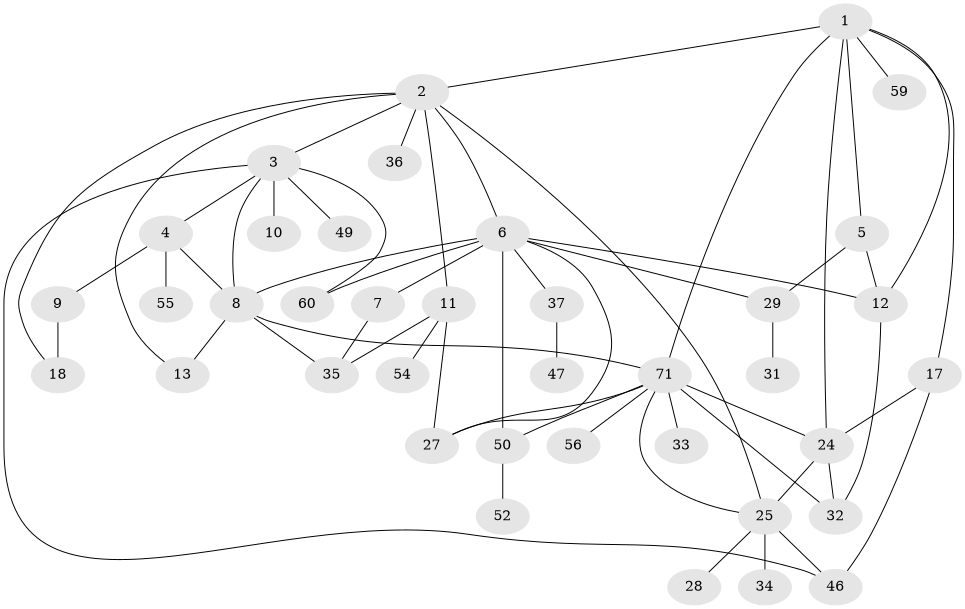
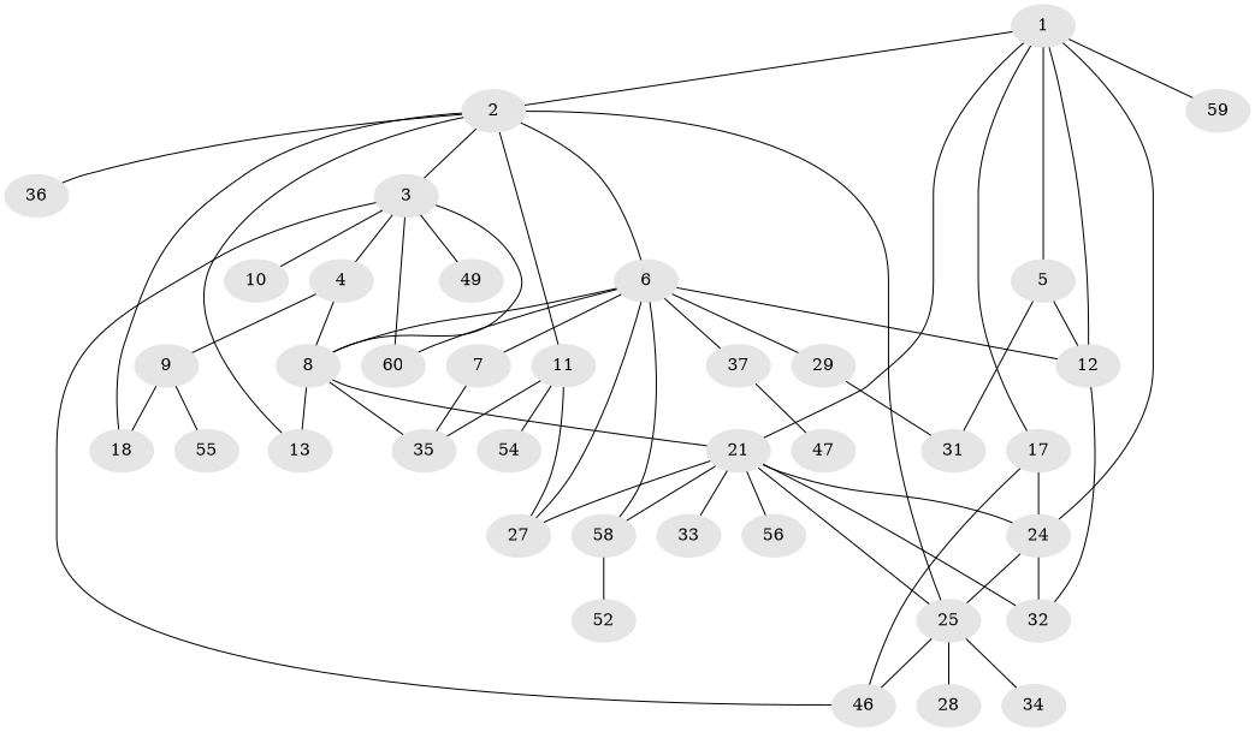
  graph {
    node [color=gray90 style=filled]
    1 [super="+14"]
    2 [super="+26"]
    5 [super="+22"]
    12 [super="+39"]
    17 [super="+35"]
    n6 [label=59]
-   21 [super="+41" label=71]
+   21 [super="+41"]
    24 [super="+48"]
    11 [super="+44"]
    3 [super="+38"]
    6 [super="+10"]
    13
    18 [super="+23"]
    25 [super="+30"]
    36
    29 [super="+57"]
    27 [super="+51"]
    n18 [label=35]
    54
    32
    46 [super="+58"]
-   50
+   50 [label=58]
    33
    56
    4
    8 [super="+45"]
    n27 [label=60 super="+43"]
    n28 [label=10]
    49
    7 [super="+16"]
    37 [super="+42"]
    9 [super="+53"]
    55
    28
    34
    31
    47
    52
    1 -- 2
    1 -- 5
    1 -- 12
    1 -- 17
    1 -- n6
    1 -- 21
    1 -- 24
    2 -- 11
    2 -- 3
    2 -- 6
    2 -- 13
    2 -- 18
    2 -- 25
    2 -- 36
    5 -- 12
-   5 -- 29
+   5 -- 31
    12 -- 32
    17 -- 24
    17 -- 46
    21 -- 24
    21 -- 25
    21 -- 27
    21 -- 32
    21 -- 50
    21 -- 33
    21 -- 56
    24 -- 25
    24 -- 32
    11 -- 27
    11 -- n18
    11 -- 54
    3 -- 46
    3 -- 4
    3 -- 8
    3 -- n27
    3 -- n28
    3 -- 49
    6 -- 12
    6 -- 29
    6 -- 27
    6 -- 50
    6 -- 8
    6 -- n27
    6 -- 7
    6 -- 37
    25 -- 46
    25 -- 28
    25 -- 34
    29 -- 31
    50 -- 52
    4 -- 8
    4 -- 9
    8 -- 21
    8 -- 13
    8 -- n18
    7 -- n18
    37 -- 47
    9 -- 18
-   4 -- 55
+   9 -- 55
  }
